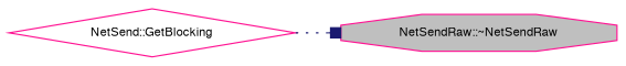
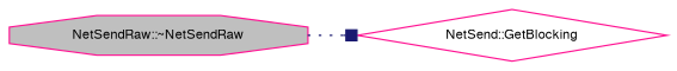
  digraph {
    rankdir=LR
    node [color=deeppink fontname=FreeSans fontsize=10 style=filled]
    n1 [fillcolor=grey75 fontcolor=black height=0.2 label="NetSendRaw::~NetSendRaw" shape=octagon width=0.4]
    n2 [fillcolor=white height=0.2 label="NetSend::GetBlocking" shape=diamond width=0.4]
-   n2 -> n1 [color=midnightblue fontname=FreeSans fontsize=10 labelfontname=FreeSans labelfontsize=10 style=dotted arrowhead=box]
+   n1 -> n2 [color=midnightblue fontname=FreeSans fontsize=10 labelfontname=FreeSans labelfontsize=10 style=dotted arrowhead=box]
  }
